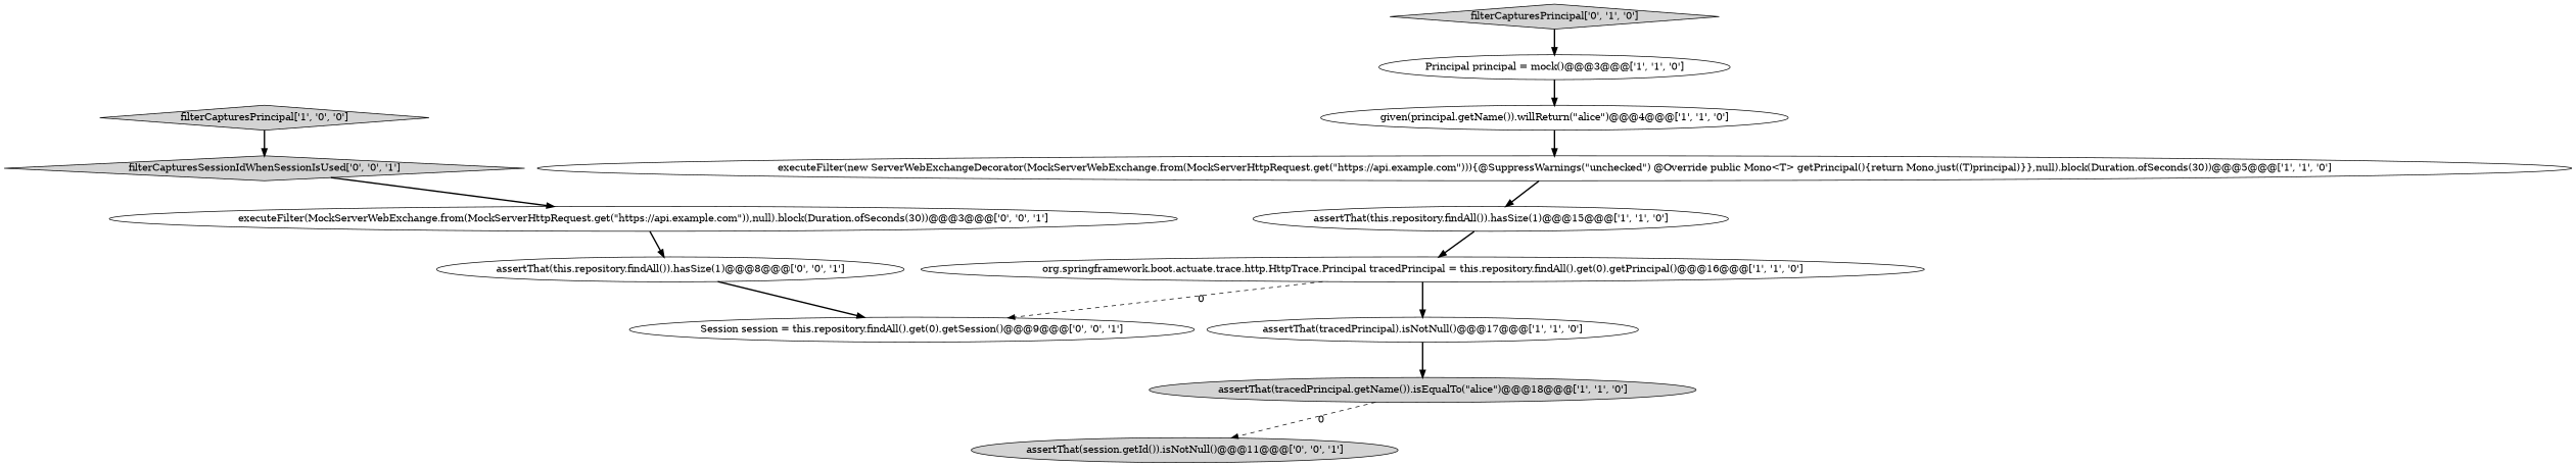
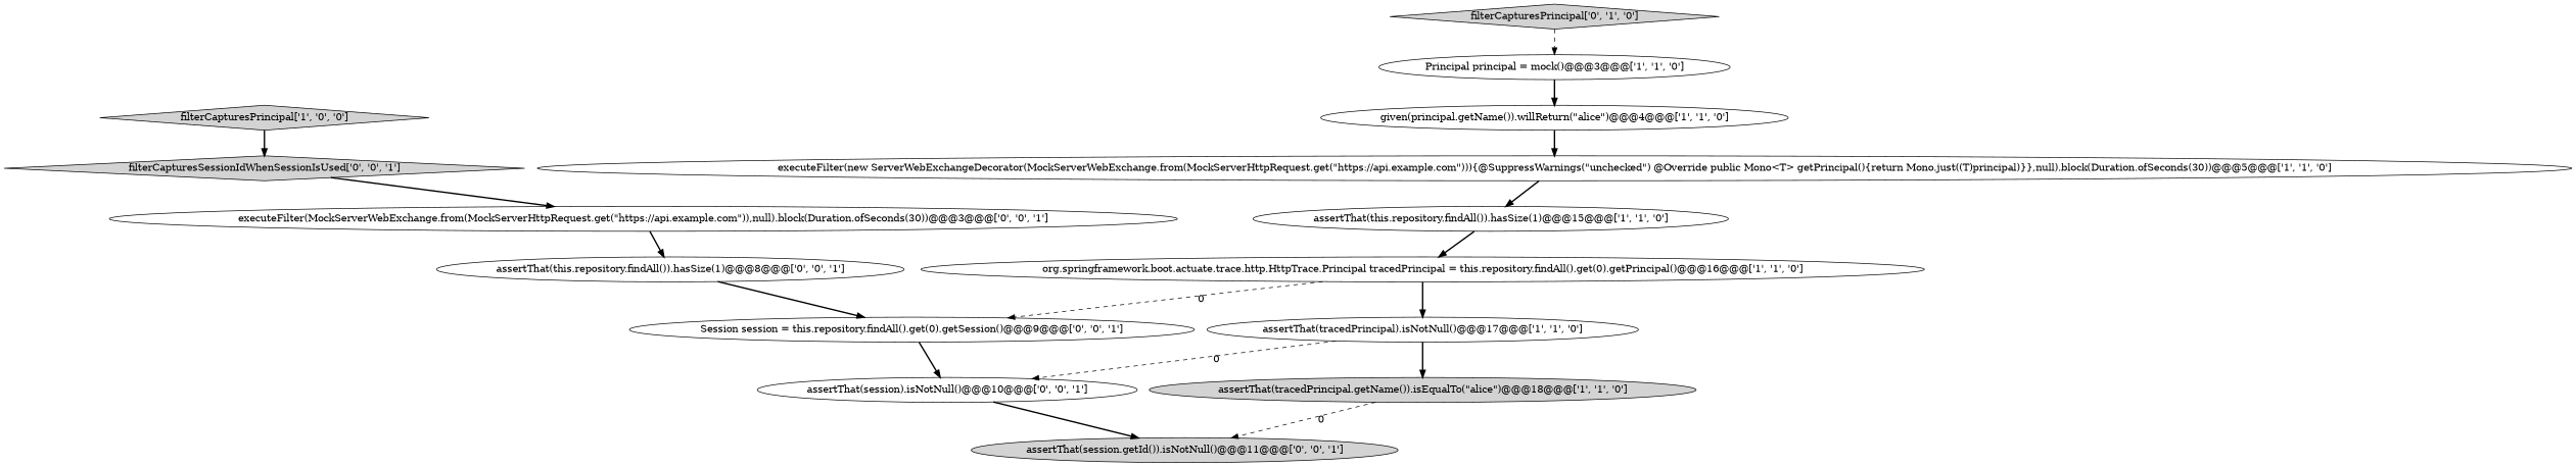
  digraph {
    node [fillcolor=white shape=ellipse style=filled]
    edge [style=bold]
    n1 [fillcolor=lightgray label="filterCapturesSessionIdWhenSessionIsUsed['0', '0', '1']" shape=diamond]
    n2 [label="executeFilter(MockServerWebExchange.from(MockServerHttpRequest.get(\"https://api.example.com\")),null).block(Duration.ofSeconds(30))@@@3@@@['0', '0', '1']"]
    n3 [label="assertThat(this.repository.findAll()).hasSize(1)@@@8@@@['0', '0', '1']"]
    n4 [label="Session session = this.repository.findAll().get(0).getSession()@@@9@@@['0', '0', '1']"]
+   n5 [label="assertThat(session).isNotNull()@@@10@@@['0', '0', '1']"]
    n6 [fillcolor=lightgray label="assertThat(session.getId()).isNotNull()@@@11@@@['0', '0', '1']"]
    n7 [label="Principal principal = mock()@@@3@@@['1', '1', '0']"]
    n8 [label="given(principal.getName()).willReturn(\"alice\")@@@4@@@['1', '1', '0']"]
    n9 [label="executeFilter(new ServerWebExchangeDecorator(MockServerWebExchange.from(MockServerHttpRequest.get(\"https://api.example.com\"))){@SuppressWarnings(\"unchecked\") @Override public Mono<T> getPrincipal(){return Mono.just((T)principal)}},null).block(Duration.ofSeconds(30))@@@5@@@['1', '1', '0']"]
    n10 [label="assertThat(this.repository.findAll()).hasSize(1)@@@15@@@['1', '1', '0']"]
    n11 [label="org.springframework.boot.actuate.trace.http.HttpTrace.Principal tracedPrincipal = this.repository.findAll().get(0).getPrincipal()@@@16@@@['1', '1', '0']"]
    n12 [label="assertThat(tracedPrincipal).isNotNull()@@@17@@@['1', '1', '0']"]
    n13 [fillcolor=lightgray label="assertThat(tracedPrincipal.getName()).isEqualTo(\"alice\")@@@18@@@['1', '1', '0']"]
    n14 [fillcolor=lightgray label="filterCapturesPrincipal['0', '1', '0']" shape=diamond]
    n15 [fillcolor=lightgray label="filterCapturesPrincipal['1', '0', '0']" shape=diamond]
    n1 -> n2
    n2 -> n3
    n3 -> n4
+   n4 -> n5
+   n5 -> n6
    n7 -> n8
    n8 -> n9
    n9 -> n10
    n10 -> n11
    n11 -> n4 [label=0 style=dashed]
    n11 -> n12
+   n12 -> n5 [label=0 style=dashed]
    n12 -> n13
    n13 -> n6 [label=0 style=dashed]
-   n14 -> n7
+   n14 -> n7 [style=dashed]
    n15 -> n1
  }
